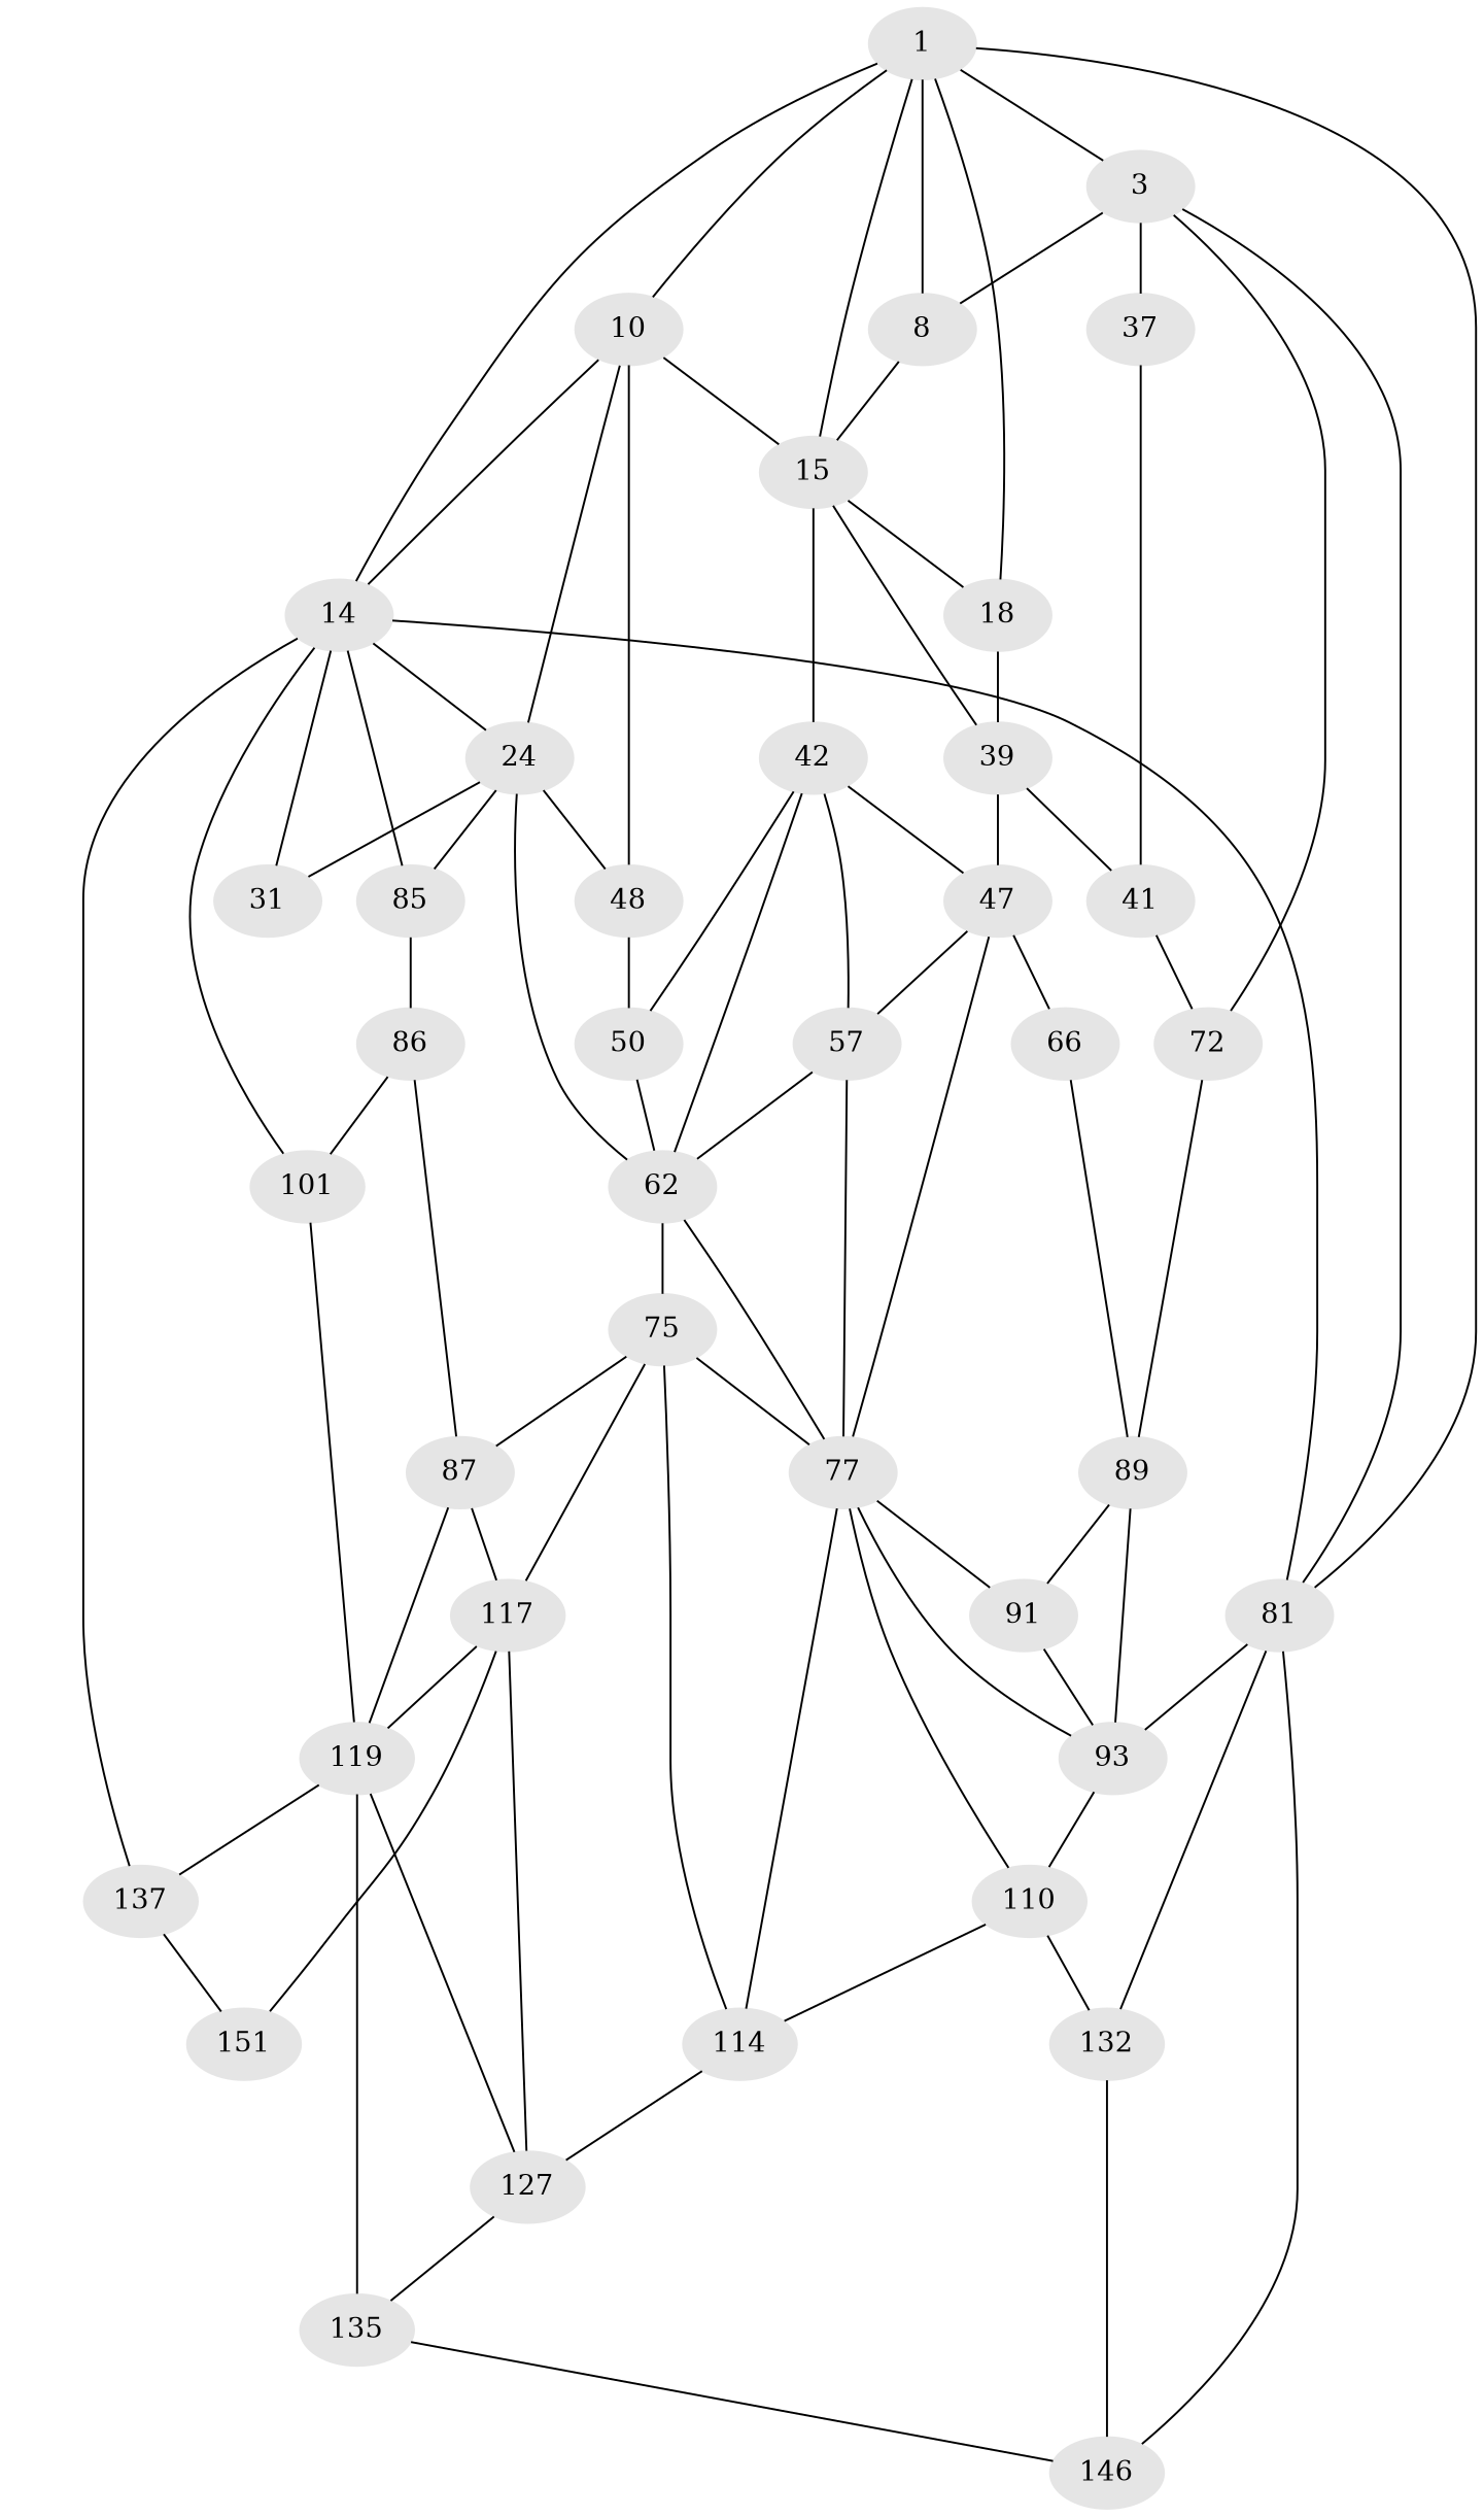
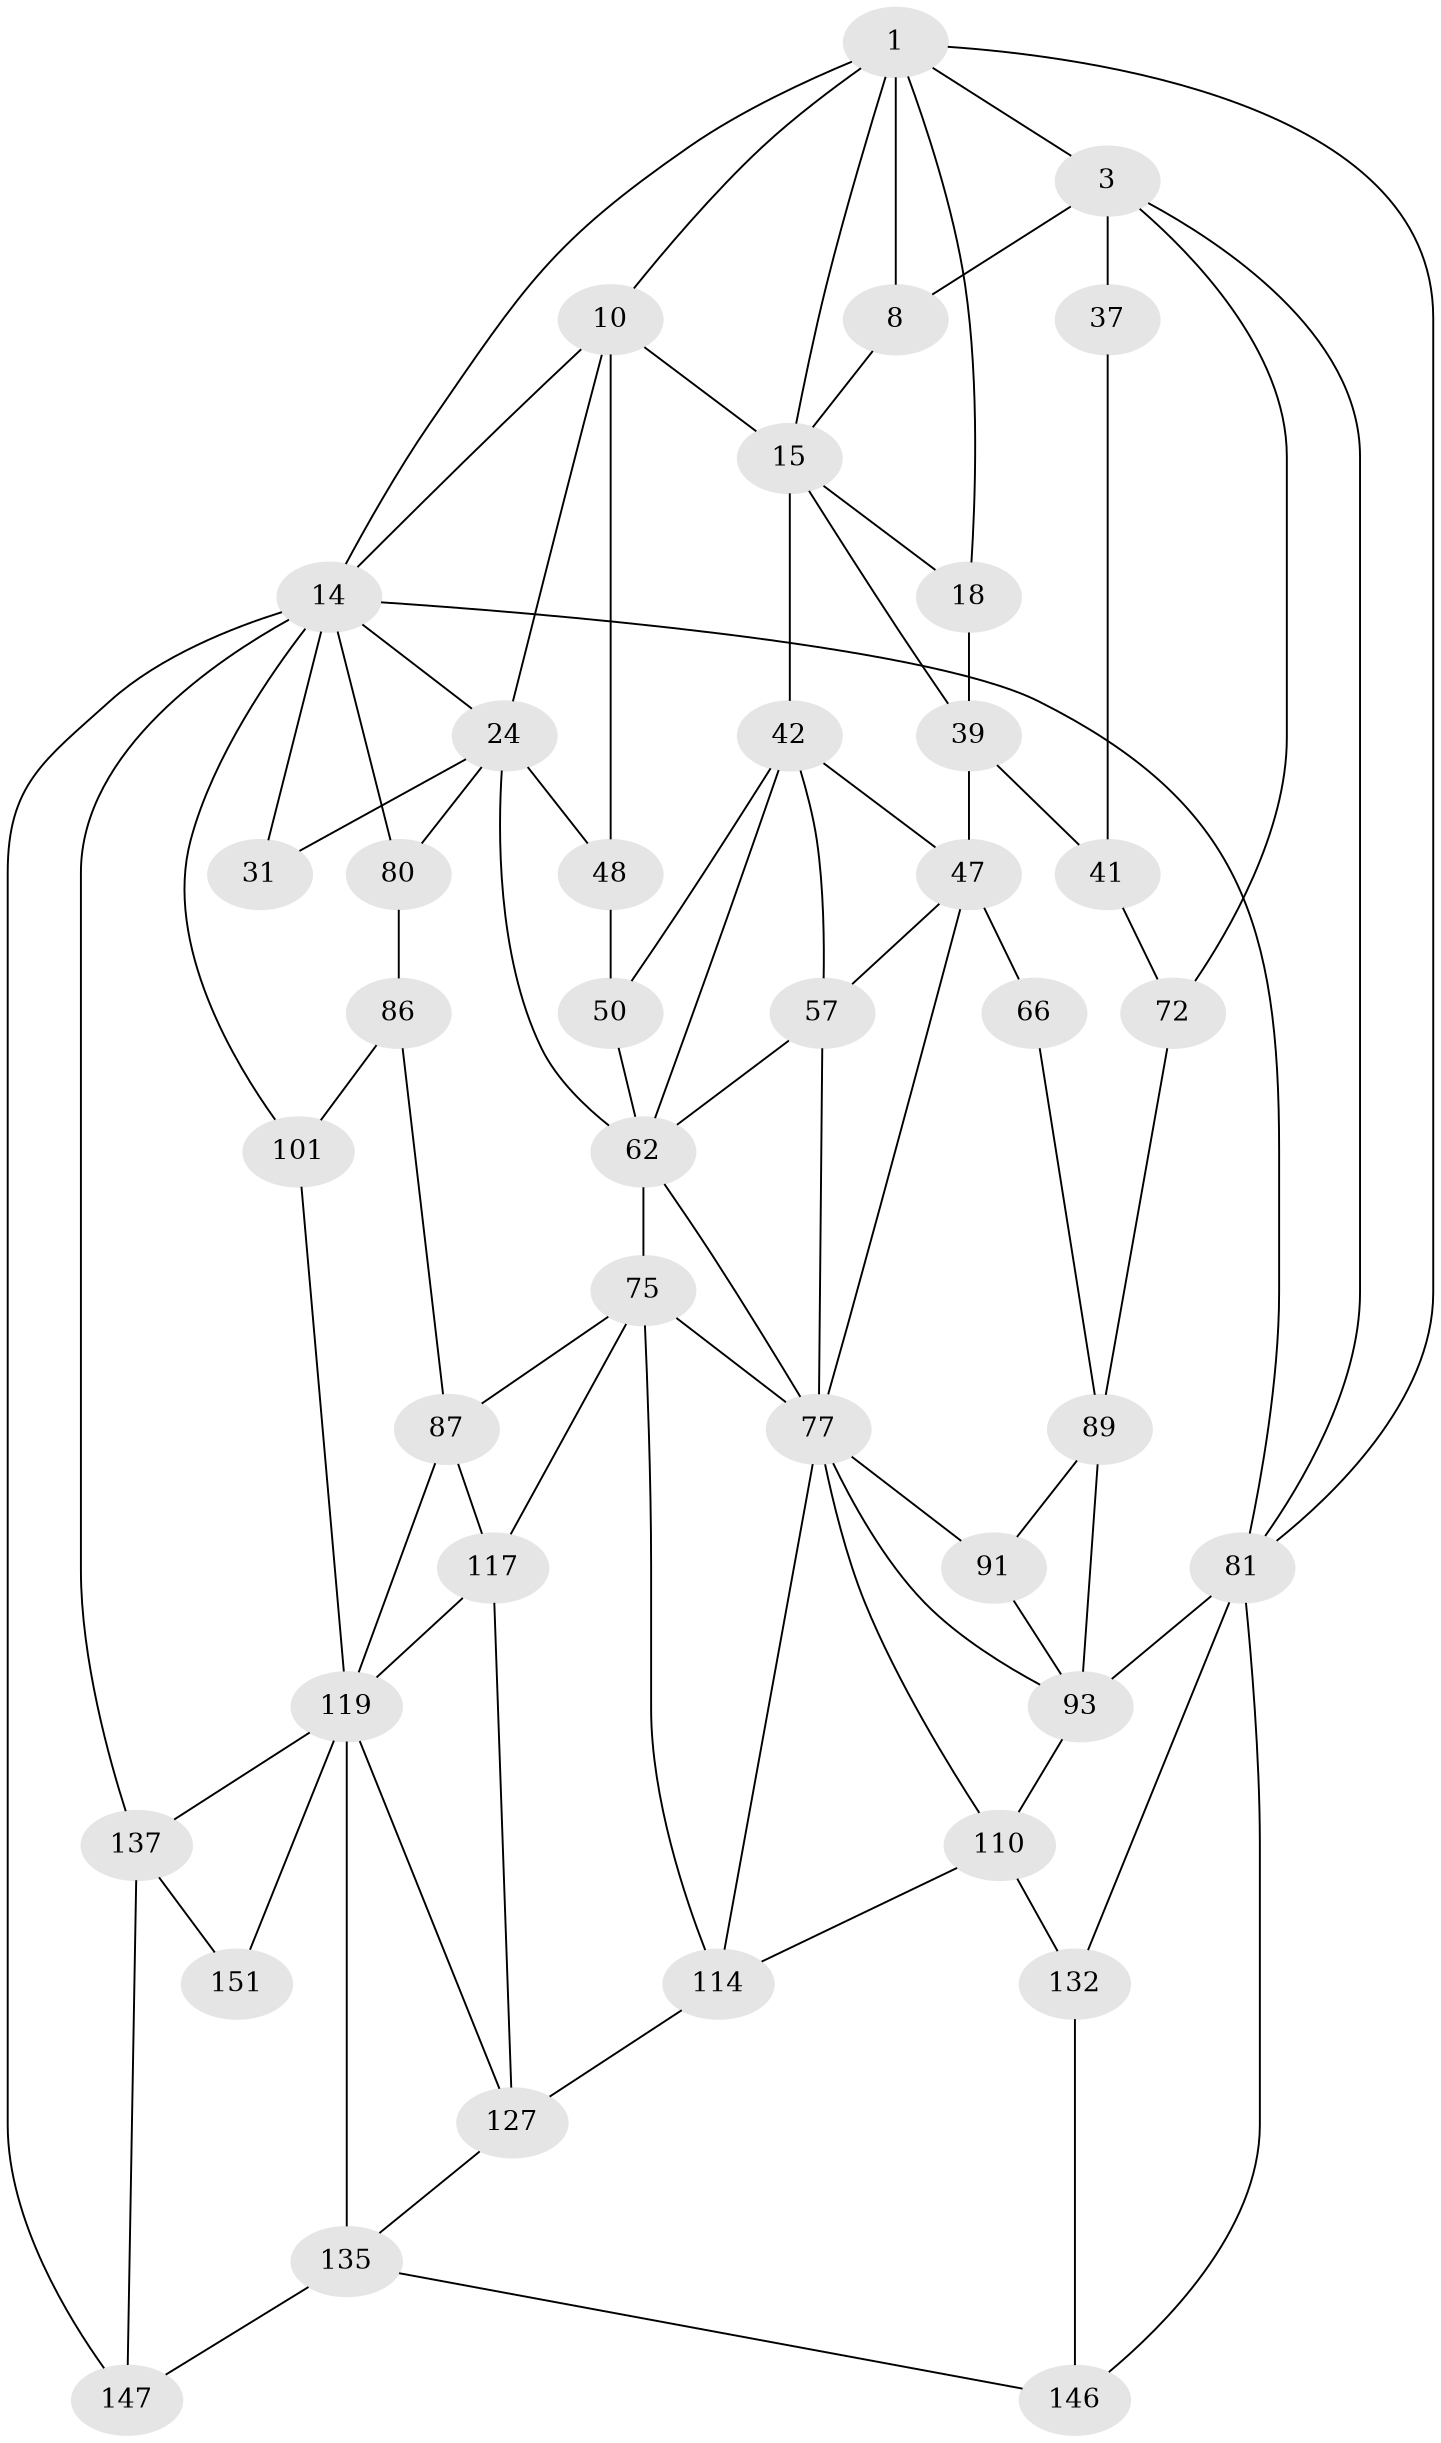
  graph {
    node [color=gray90 style=filled]
    1 [super="+2+6"]
    3 [super="+4+38"]
    8 [super="+28"]
    10 [super="+11"]
    14 [super="+99+32"]
    15 [super="+19+16"]
    18 [super="+27"]
    81 [super="+102+82"]
    37
    72
    24 [super="+30+25"]
    48 [super="+49"]
    31
-   85
+   85 [label=80]
    101 [super="+108"]
    137 [super="+138+142"]
+   147
    39 [super="+45+40"]
    42 [super="+51+43"]
    93 [super="+96+94"]
    132 [super="+133"]
    146 [super="+148"]
    41 [super="+68"]
    89 [super="+92+90"]
    62 [super="+64+63"]
    50 [super="+60"]
    86
    119 [super="+120+129"]
    n29 [label=151 super="+144"]
    47 [super="+52"]
    57 [super="+69"]
    77 [super="+97+78"]
    75 [super="+88"]
    66 [super="+67"]
    114 [super="+115+125"]
    91
    110 [super="+111"]
    87 [super="+116"]
    117 [super="+118"]
    127 [super="+128"]
    135 [super="+136"]
    1 -- 3
    1 -- 8
    1 -- 10
    1 -- 14
    1 -- 15
    1 -- 18
    1 -- 81
    3 -- 8 [weight=2]
    3 -- 81
    3 -- 37 [weight=2]
    3 -- 72
    8 -- 15
    10 -- 14
    10 -- 15 [weight=2]
    10 -- 24 [weight=2]
    10 -- 48
    14 -- 81
    14 -- 24
    14 -- 31
    14 -- 85
    14 -- 101 [weight=2]
    14 -- 137
+   14 -- 147
    15 -- 18
    15 -- 39
    15 -- 42 [weight=2]
    18 -- 39
    81 -- 93 [weight=3]
    81 -- 132
    81 -- 146
    37 -- 41
    72 -- 89
    24 -- 48 [weight=2]
    24 -- 31
    24 -- 85
    24 -- 62
    48 -- 50 [weight=2]
    85 -- 86
    101 -- 119
+   137 -- 147
    137 -- n29
    39 -- 41
    39 -- 47 [weight=2]
    42 -- 62
    42 -- 50 [weight=2]
    42 -- 47
    42 -- 57 [weight=2]
    93 -- 110
    132 -- 146
    41 -- 72
    89 -- 93 [weight=2]
    89 -- 91
    62 -- 77
    62 -- 75 [weight=2]
    50 -- 62
    86 -- 101
    86 -- 87
    119 -- 137
-   117 -- n29 [weight=2]
+   119 -- n29 [weight=2]
    119 -- 127
    119 -- 135 [weight=2]
    47 -- 57
    47 -- 77
    47 -- 66 [weight=2]
    57 -- 62
    57 -- 77
    77 -- 93
    77 -- 114
    77 -- 91
    77 -- 110
    75 -- 77
    75 -- 114
    75 -- 87
    75 -- 117
    66 -- 89
    114 -- 127
    91 -- 93
    110 -- 132
    110 -- 114
    87 -- 119
    87 -- 117
    117 -- 119
    117 -- 127
    127 -- 135
+   135 -- 147
    135 -- 146
  }
